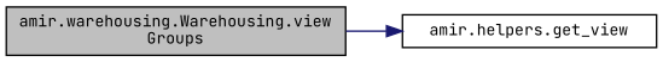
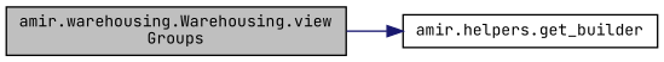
  digraph {
    rankdir=LR
    fontname="JetBrains Mono"
    node [color=black fontname="JetBrains Mono" fontsize=10 shape=record style=filled]
    n1 [fillcolor=grey75 fontcolor=black height=0.2 label="amir.warehousing.Warehousing.view\lGroups" width=0.4]
-   n2 [fillcolor=white height=0.2 label="amir.helpers.get_view" width=0.4]
+   n2 [fillcolor=white height=0.2 label="amir.helpers.get_builder" width=0.4]
    n1 -> n2 [color=midnightblue fontname="JetBrains Mono" fontsize=10 labelfontname="FreeSans.ttf" labelfontsize=10 style=solid]
  }
